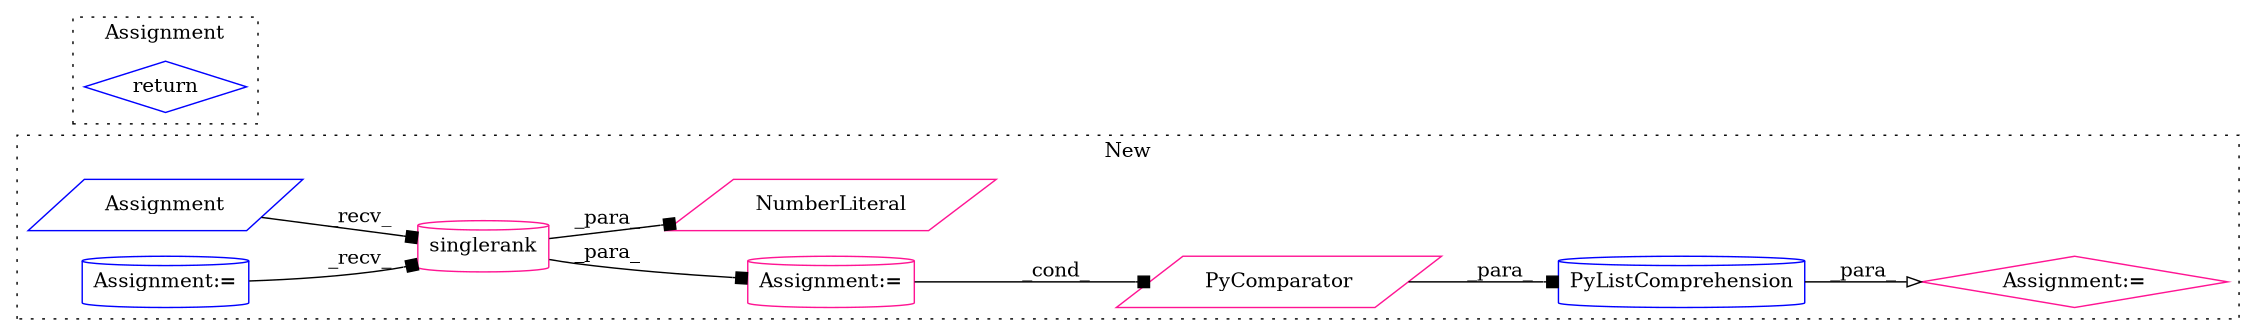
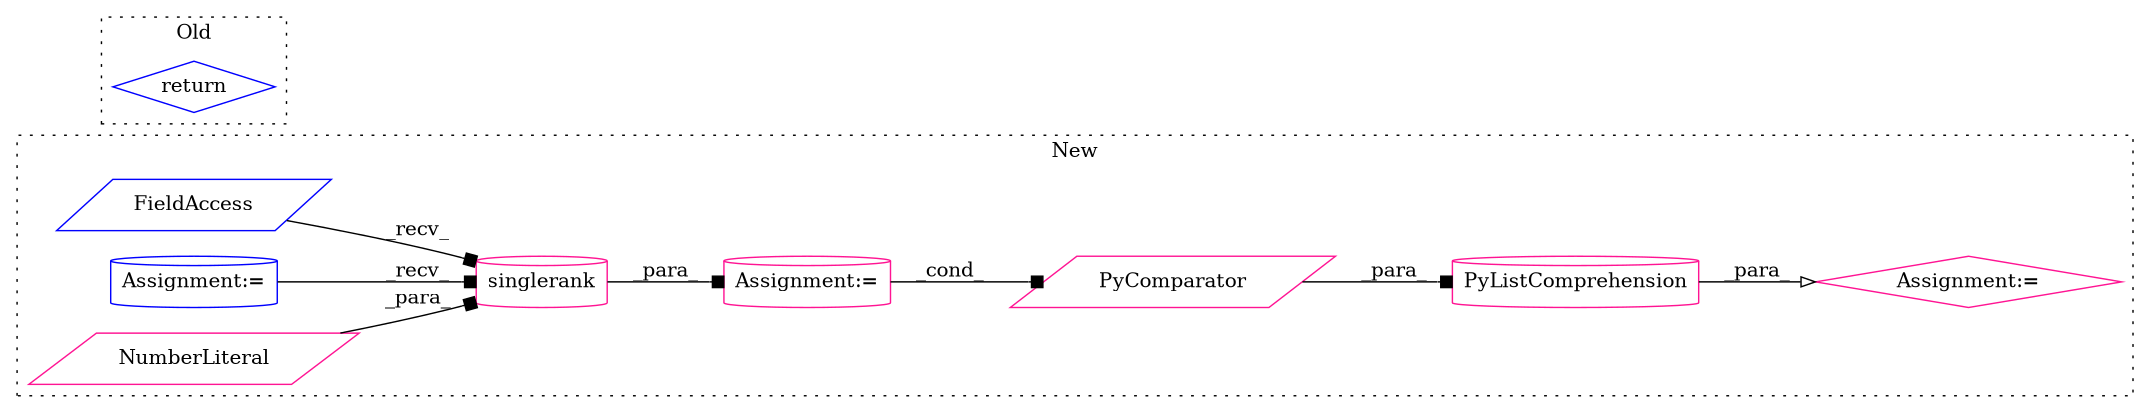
  digraph {
    rankdir=LR
    node [a=7 color=deeppink l=61 s=12461 shape=cylinder]
    edge [arrowhead=box]
    n1 [a=32 l="11,1" label=singlerank s="12477,12512"]
    n2 [a=113 label=PyComparator shape=parallelogram]
-   n3 [a=22 color=blue l=14 label=Assignment s=12488 shape=parallelogram]
+   n3 [a=22 color=blue l=14 label=FieldAccess s=12488 shape=parallelogram]
    n4 [label="Assignment:="]
-   n5 [a=109 color=blue l=144 label=PyListComprehension s=12386]
+   n5 [a=109 l=144 label=PyListComprehension s=12386]
    n6 [l="53,2" label="Assignment:=" s="12581,12653" shape=diamond]
    n7 [color=blue l=8 label="Assignment:=" s=12150]
    n8 [a=34 l=1 label=NumberLiteral s=12511 shape=parallelogram]
    n9 [a=41 color=blue l=7 label=return s=8790 shape=diamond]
    subgraph cluster_1 {
      label=New
      style=dotted
      n1
      n2
      n3
      n4
      n5
      n6
      n7
      n8
    }
    subgraph cluster_2 {
-     label=Assignment
+     label=Old
      style=dotted
      n9
    }
    n1 -> n4 [label=_para_]
    n2 -> n5 [label=_para_]
    n3 -> n1 [label=_recv_]
    n4 -> n2 [label=_cond_]
    n5 -> n6 [arrowhead=onormal label=_para_]
    n7 -> n1 [label=_recv_]
-   n1 -> n8 [label=_para_]
+   n8 -> n1 [label=_para_]
  }
